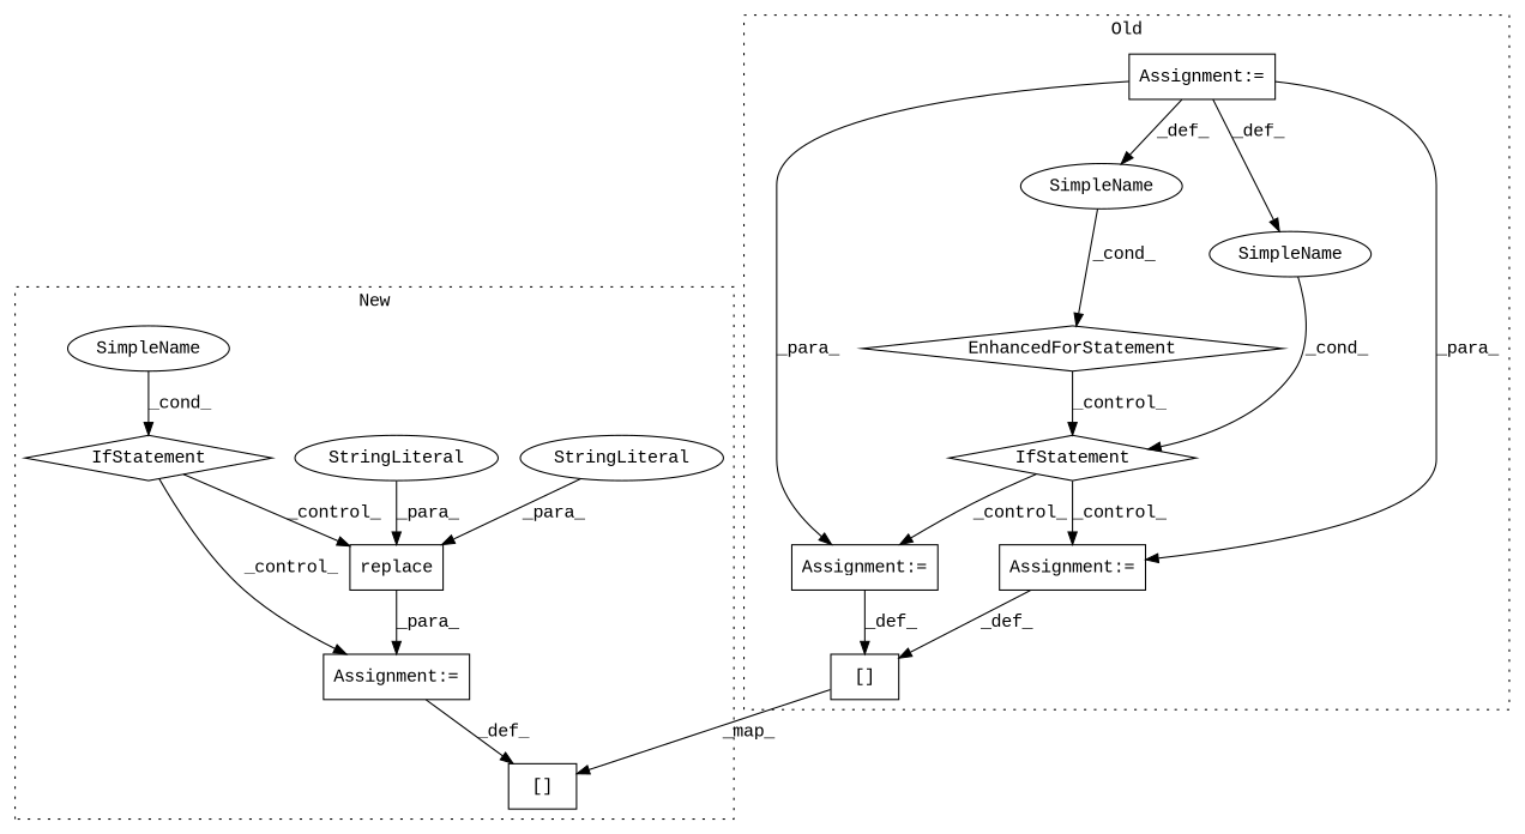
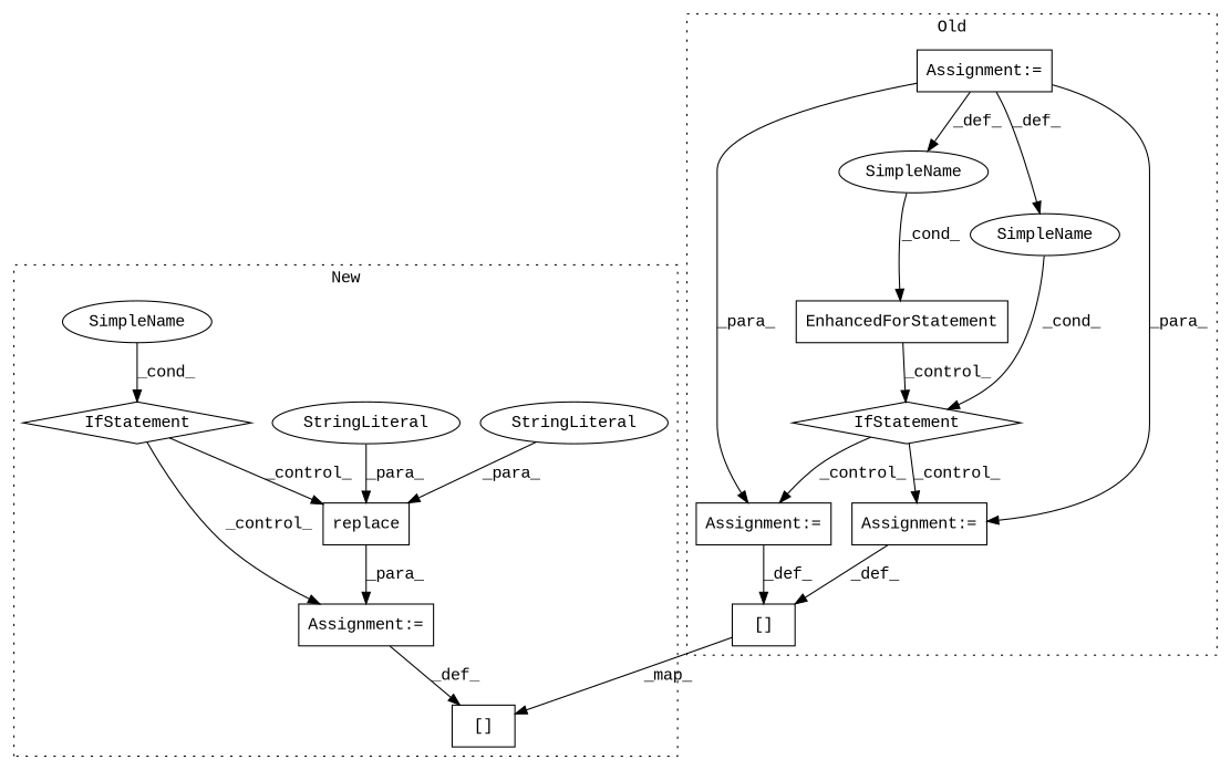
  digraph {
    fontname="Liberation Mono"
    node [a=7 l=1 shape=box fontname="Liberation Mono"]
    edge [fontname="Liberation Mono"]
-   n1 [a=70 l="53,2" label=EnhancedForStatement s="4024,4099" shape=diamond]
+   n1 [a=70 l="53,2" label=EnhancedForStatement s="4024,4099"]
    n2 [label="Assignment:=" s=3776]
    n3 [a=2 l="7,1" label="[]" s="4717,4736"]
    n4 [a=25 l="4,2" label=IfStatement s="4228,4386" shape=diamond]
    n5 [a=42 l=7 label=SimpleName s=4081 shape=ellipse]
    n6 [label="Assignment:=" s=4546]
    n7 [a=42 label=SimpleName shape=ellipse l=""]
    n8 [label="Assignment:=" s=4453]
    n9 [a=32 l="8,1" label=replace s="4497,4511"]
    n10 [a=45 l=3 label=StringLiteral s=4505 shape=ellipse]
    n11 [a=45 l=2 label=StringLiteral s=4509 shape=ellipse]
    n12 [label="Assignment:=" s=4482]
    n13 [a=42 label=SimpleName shape=ellipse l=""]
    n14 [a=25 l="4,2" label=IfStatement s="4412,4464" shape=diamond]
    n15 [a=2 l="7,1" label="[]" s="4656,4675"]
    subgraph cluster_1 {
      label=Old
      style=dotted
      n1
      n2
      n3
      n4
      n5
      n6
      n7
      n8
    }
    subgraph cluster_2 {
      label=New
      style=dotted
      n9
      n10
      n11
      n12
      n13
      n14
      n15
    }
    n1 -> n4 [label=_control_]
    n2 -> n5 [label=_def_]
    n2 -> n6 [label=_para_]
    n2 -> n7 [label=_def_]
    n2 -> n8 [label=_para_]
    n3 -> n15 [label=_map_]
    n4 -> n6 [label=_control_]
    n4 -> n8 [label=_control_]
    n5 -> n1 [label=_cond_]
    n6 -> n3 [label=_def_]
    n7 -> n4 [label=_cond_]
    n8 -> n3 [label=_def_]
    n9 -> n12 [label=_para_]
    n10 -> n9 [label=_para_]
    n11 -> n9 [label=_para_]
    n12 -> n15 [label=_def_]
    n13 -> n14 [label=_cond_]
    n14 -> n9 [label=_control_]
    n14 -> n12 [label=_control_]
  }
